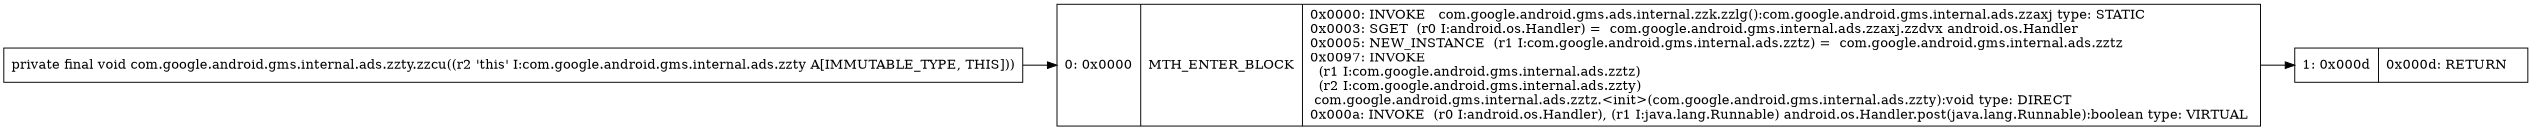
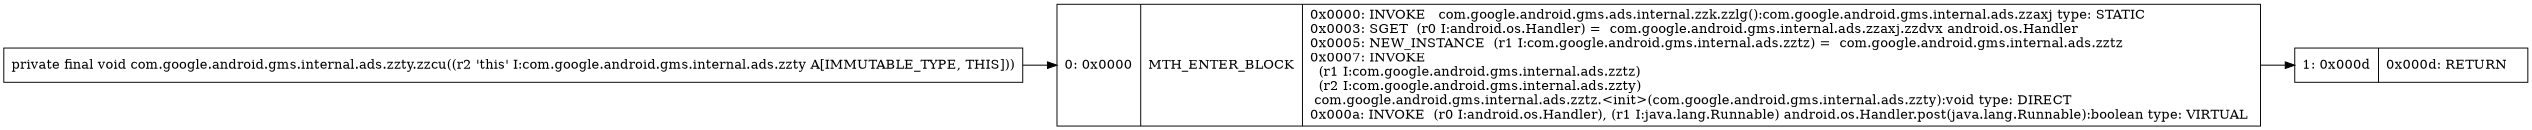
  digraph {
    rankdir=LR
    node [shape=record]
-   n1 [label="{0\:\ 0x0000|MTH_ENTER_BLOCK\l|0x0000: INVOKE   com.google.android.gms.ads.internal.zzk.zzlg():com.google.android.gms.internal.ads.zzaxj type: STATIC \l0x0003: SGET  (r0 I:android.os.Handler) =  com.google.android.gms.internal.ads.zzaxj.zzdvx android.os.Handler \l0x0005: NEW_INSTANCE  (r1 I:com.google.android.gms.internal.ads.zztz) =  com.google.android.gms.internal.ads.zztz \l0x0097: INVOKE  \l  (r1 I:com.google.android.gms.internal.ads.zztz)\l  (r2 I:com.google.android.gms.internal.ads.zzty)\l com.google.android.gms.internal.ads.zztz.\<init\>(com.google.android.gms.internal.ads.zzty):void type: DIRECT \l0x000a: INVOKE  (r0 I:android.os.Handler), (r1 I:java.lang.Runnable) android.os.Handler.post(java.lang.Runnable):boolean type: VIRTUAL \l}"]
+   n1 [label="{0\:\ 0x0000|MTH_ENTER_BLOCK\l|0x0000: INVOKE   com.google.android.gms.ads.internal.zzk.zzlg():com.google.android.gms.internal.ads.zzaxj type: STATIC \l0x0003: SGET  (r0 I:android.os.Handler) =  com.google.android.gms.internal.ads.zzaxj.zzdvx android.os.Handler \l0x0005: NEW_INSTANCE  (r1 I:com.google.android.gms.internal.ads.zztz) =  com.google.android.gms.internal.ads.zztz \l0x0007: INVOKE  \l  (r1 I:com.google.android.gms.internal.ads.zztz)\l  (r2 I:com.google.android.gms.internal.ads.zzty)\l com.google.android.gms.internal.ads.zztz.\<init\>(com.google.android.gms.internal.ads.zzty):void type: DIRECT \l0x000a: INVOKE  (r0 I:android.os.Handler), (r1 I:java.lang.Runnable) android.os.Handler.post(java.lang.Runnable):boolean type: VIRTUAL \l}"]
    n2 [label="{1\:\ 0x000d|0x000d: RETURN   \l}"]
    n3 [label="{private final void com.google.android.gms.internal.ads.zzty.zzcu((r2 'this' I:com.google.android.gms.internal.ads.zzty A[IMMUTABLE_TYPE, THIS])) }"]
    n1 -> n2
    n3 -> n1
  }
